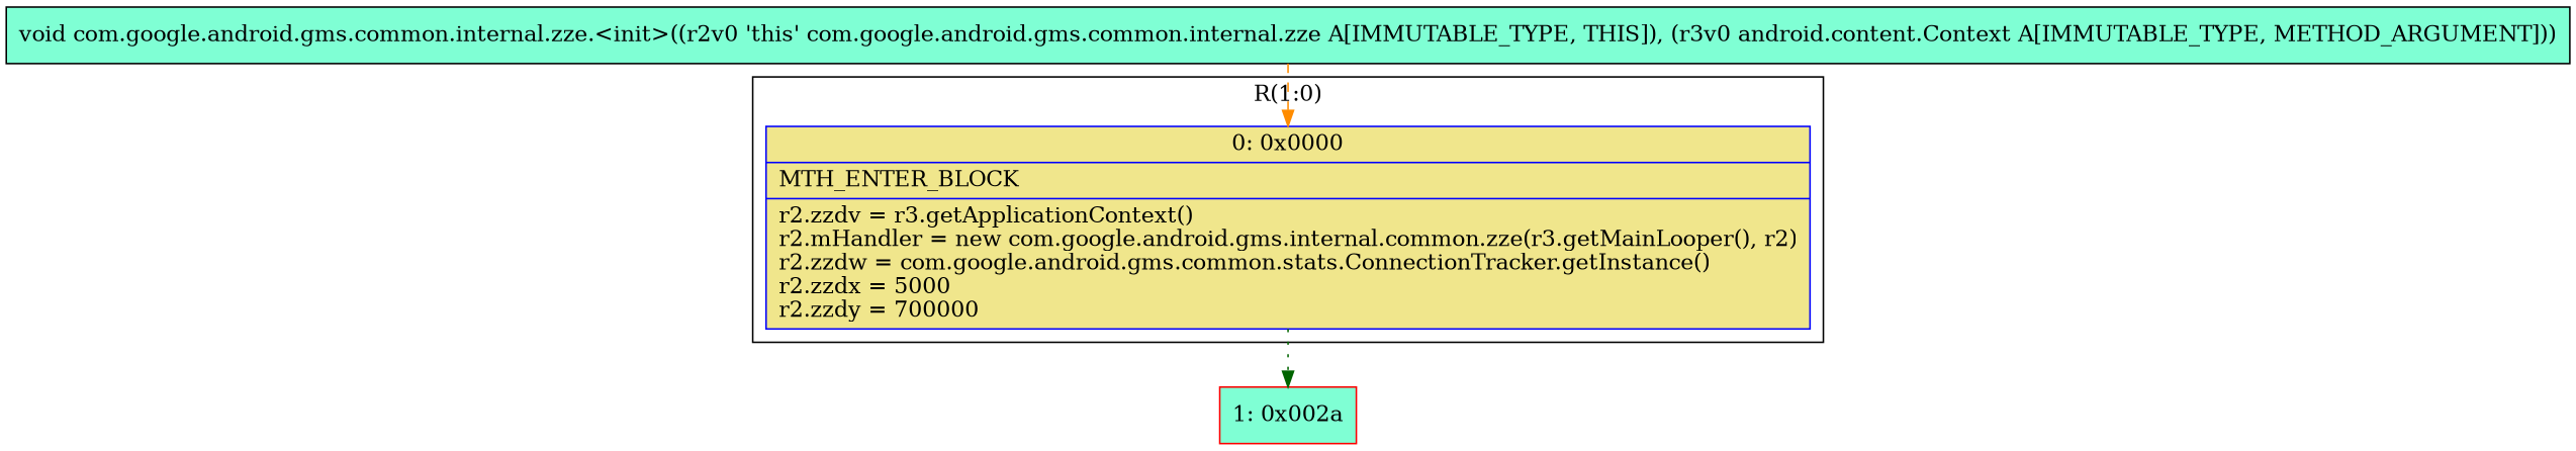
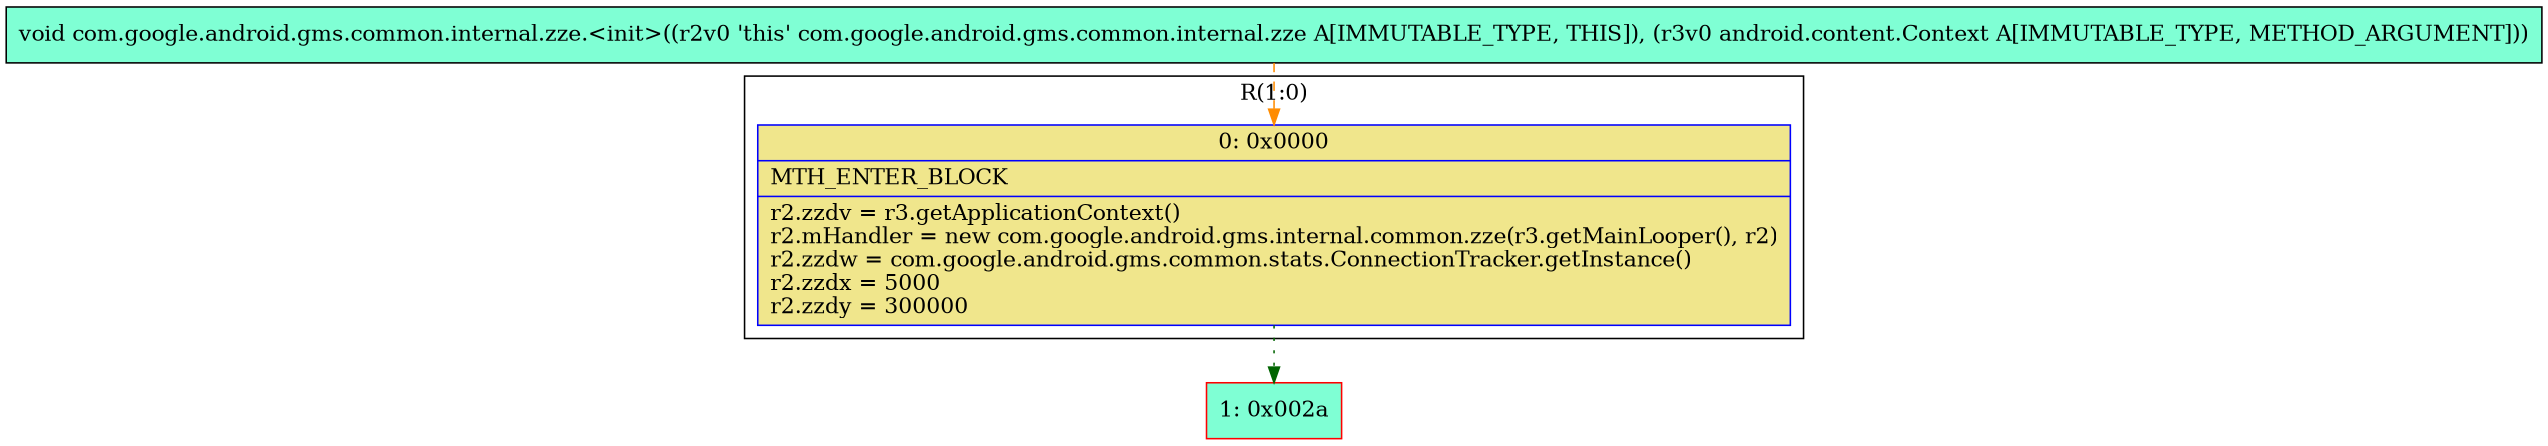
  digraph {
    node [shape=record style=filled fillcolor=aquamarine]
-   n1 [color=blue label="{0\:\ 0x0000|MTH_ENTER_BLOCK\l|r2.zzdv = r3.getApplicationContext()\lr2.mHandler = new com.google.android.gms.internal.common.zze(r3.getMainLooper(), r2)\lr2.zzdw = com.google.android.gms.common.stats.ConnectionTracker.getInstance()\lr2.zzdx = 5000\lr2.zzdy = 700000\l}" fillcolor=khaki]
+   n1 [color=blue label="{0\:\ 0x0000|MTH_ENTER_BLOCK\l|r2.zzdv = r3.getApplicationContext()\lr2.mHandler = new com.google.android.gms.internal.common.zze(r3.getMainLooper(), r2)\lr2.zzdw = com.google.android.gms.common.stats.ConnectionTracker.getInstance()\lr2.zzdx = 5000\lr2.zzdy = 300000\l}" fillcolor=khaki]
    n2 [color=red label="{1\:\ 0x002a}"]
    n3 [label="{void com.google.android.gms.common.internal.zze.\<init\>((r2v0 'this' com.google.android.gms.common.internal.zze A[IMMUTABLE_TYPE, THIS]), (r3v0 android.content.Context A[IMMUTABLE_TYPE, METHOD_ARGUMENT])) }"]
    subgraph cluster_1 {
      label="R(1:0)"
      n1
    }
    n1 -> n2 [color=darkgreen style=dotted]
    n3 -> n1 [color=darkorange style=dashed]
  }
